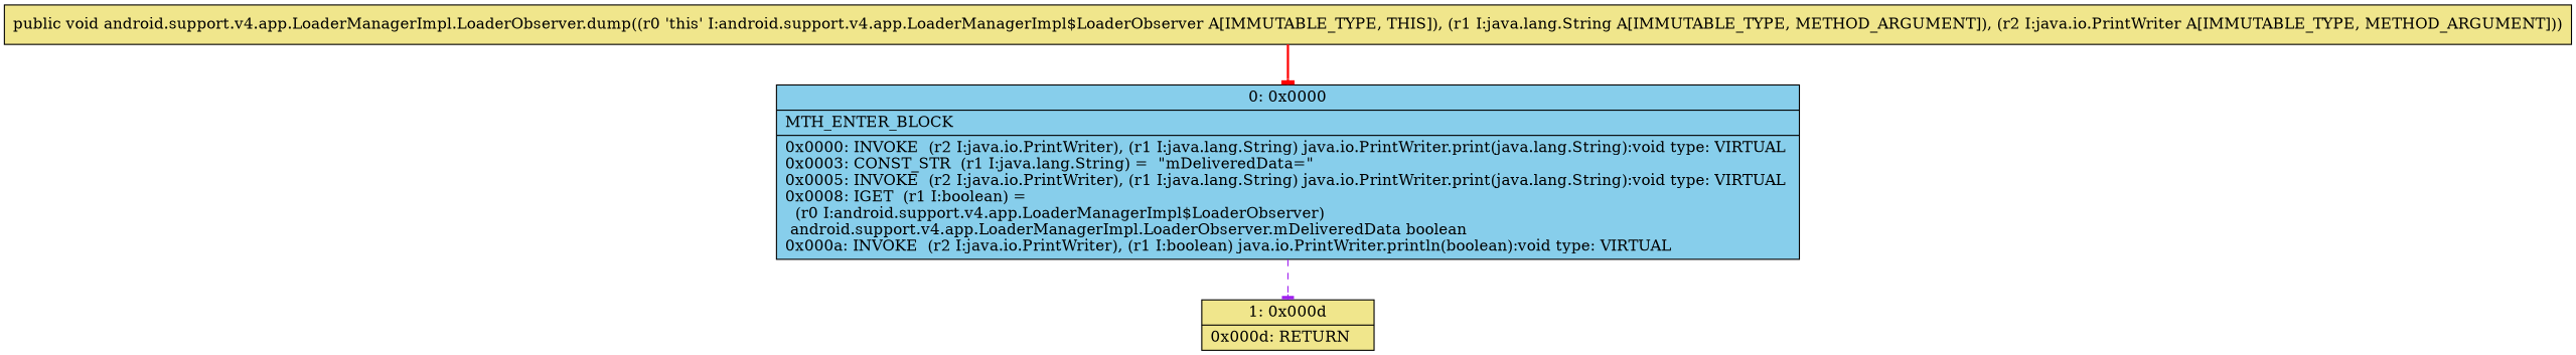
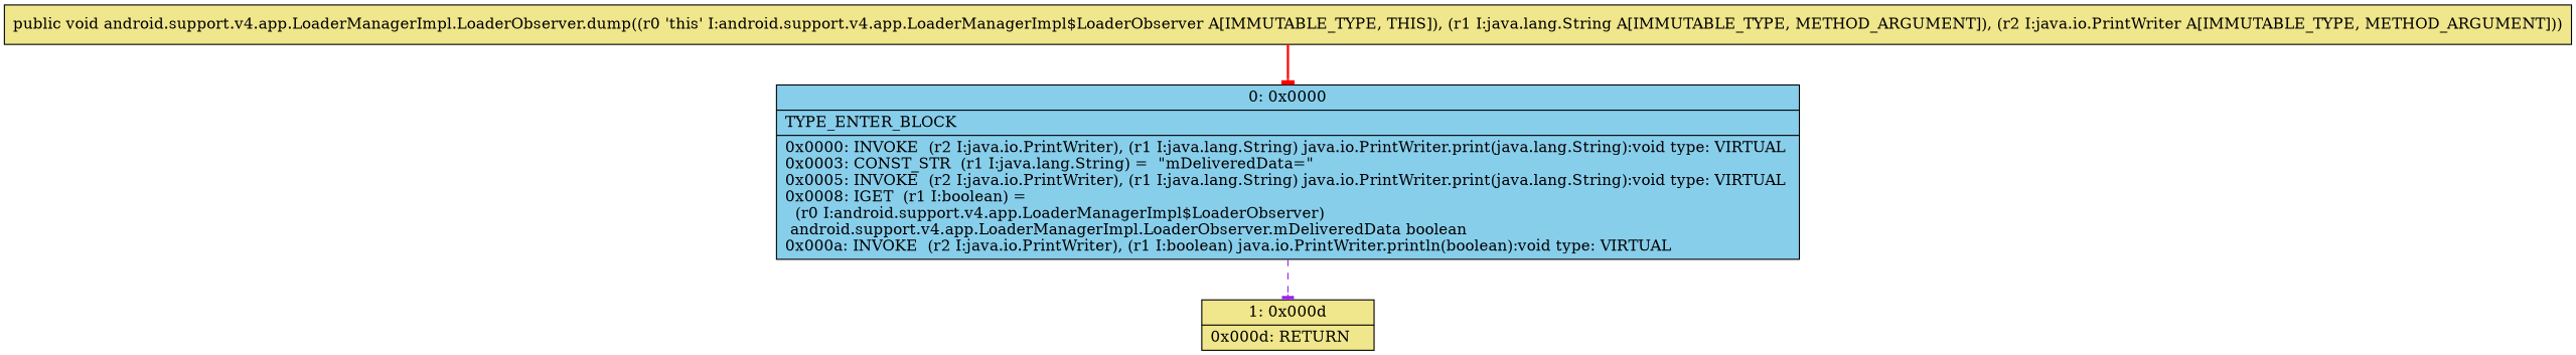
  digraph {
    node [shape=record style=filled fillcolor=khaki]
    edge [arrowhead=tee]
-   n1 [label="{0\:\ 0x0000|MTH_ENTER_BLOCK\l|0x0000: INVOKE  (r2 I:java.io.PrintWriter), (r1 I:java.lang.String) java.io.PrintWriter.print(java.lang.String):void type: VIRTUAL \l0x0003: CONST_STR  (r1 I:java.lang.String) =  \"mDeliveredData=\" \l0x0005: INVOKE  (r2 I:java.io.PrintWriter), (r1 I:java.lang.String) java.io.PrintWriter.print(java.lang.String):void type: VIRTUAL \l0x0008: IGET  (r1 I:boolean) = \l  (r0 I:android.support.v4.app.LoaderManagerImpl$LoaderObserver)\l android.support.v4.app.LoaderManagerImpl.LoaderObserver.mDeliveredData boolean \l0x000a: INVOKE  (r2 I:java.io.PrintWriter), (r1 I:boolean) java.io.PrintWriter.println(boolean):void type: VIRTUAL \l}" fillcolor=skyblue]
+   n1 [label="{0\:\ 0x0000|TYPE_ENTER_BLOCK\l|0x0000: INVOKE  (r2 I:java.io.PrintWriter), (r1 I:java.lang.String) java.io.PrintWriter.print(java.lang.String):void type: VIRTUAL \l0x0003: CONST_STR  (r1 I:java.lang.String) =  \"mDeliveredData=\" \l0x0005: INVOKE  (r2 I:java.io.PrintWriter), (r1 I:java.lang.String) java.io.PrintWriter.print(java.lang.String):void type: VIRTUAL \l0x0008: IGET  (r1 I:boolean) = \l  (r0 I:android.support.v4.app.LoaderManagerImpl$LoaderObserver)\l android.support.v4.app.LoaderManagerImpl.LoaderObserver.mDeliveredData boolean \l0x000a: INVOKE  (r2 I:java.io.PrintWriter), (r1 I:boolean) java.io.PrintWriter.println(boolean):void type: VIRTUAL \l}" fillcolor=skyblue]
    n2 [label="{1\:\ 0x000d|0x000d: RETURN   \l}"]
    n3 [label="{public void android.support.v4.app.LoaderManagerImpl.LoaderObserver.dump((r0 'this' I:android.support.v4.app.LoaderManagerImpl$LoaderObserver A[IMMUTABLE_TYPE, THIS]), (r1 I:java.lang.String A[IMMUTABLE_TYPE, METHOD_ARGUMENT]), (r2 I:java.io.PrintWriter A[IMMUTABLE_TYPE, METHOD_ARGUMENT])) }"]
    n1 -> n2 [color=purple style=dashed]
    n3 -> n1 [color=red style=bold]
  }
